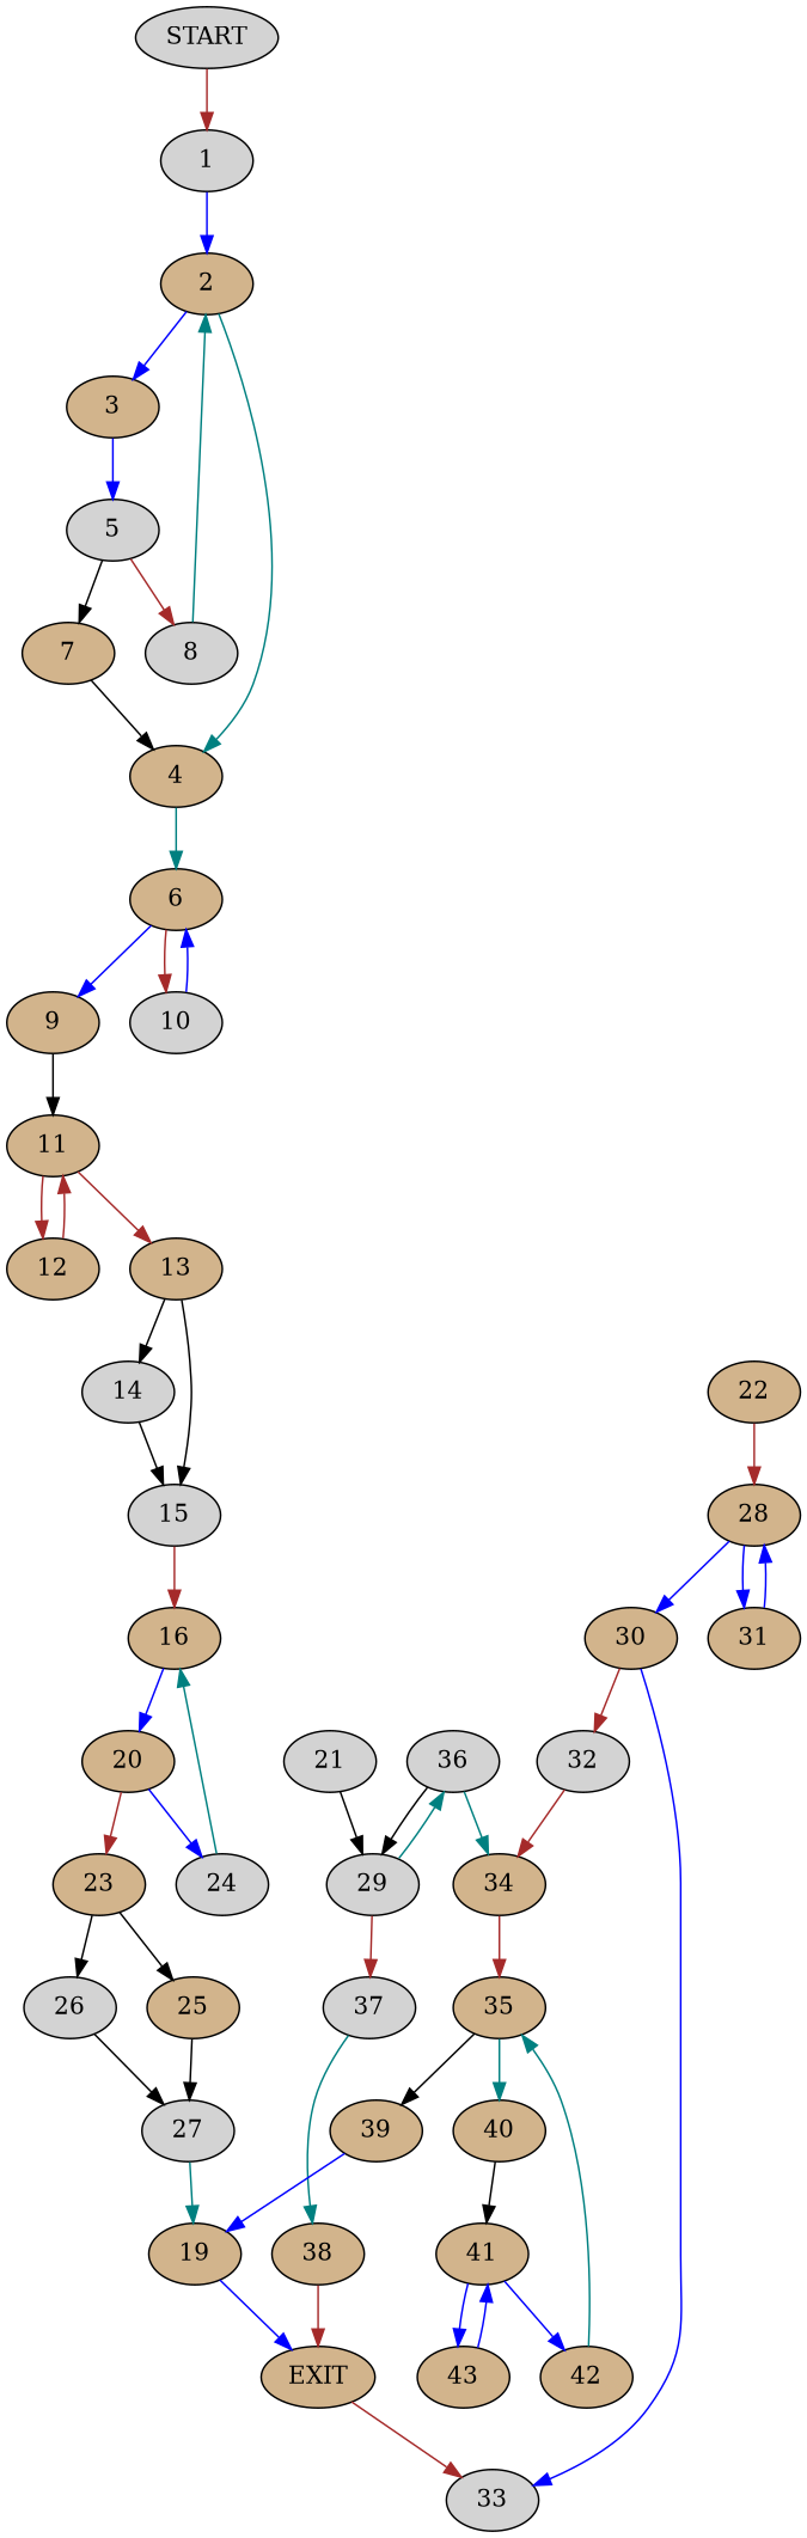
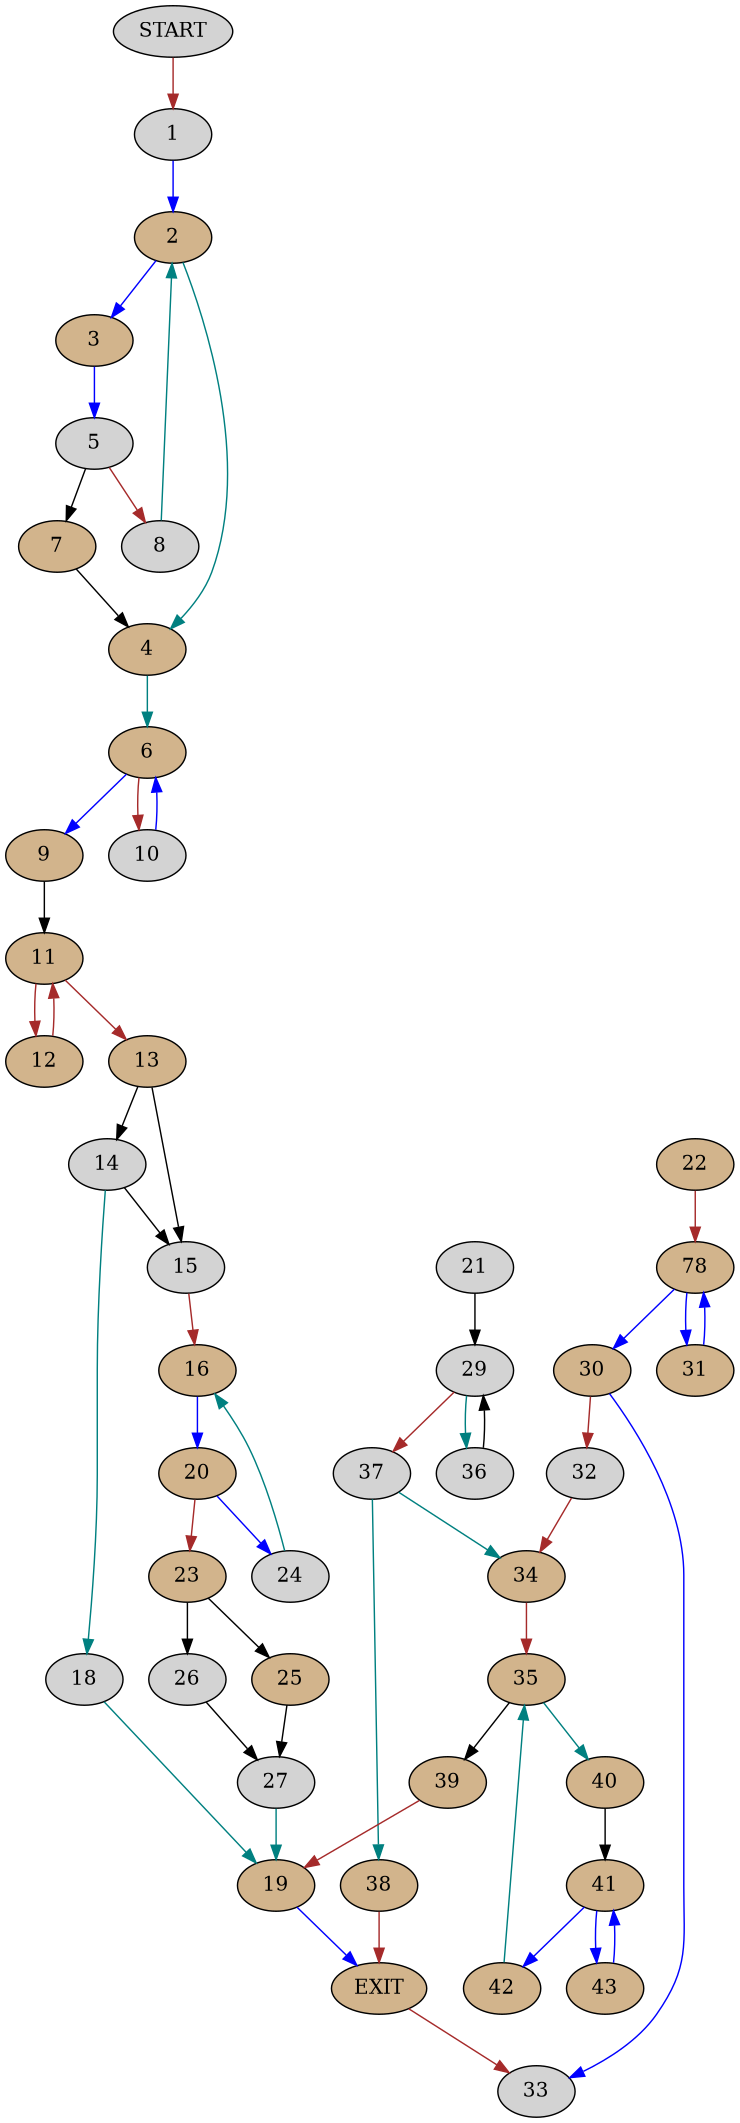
  digraph {
    fontname="DejaVu Serif"
    node [fillcolor=tan fontname="DejaVu Serif" style=filled]
    edge [color=blue fontname="DejaVu Serif"]
    n1 [fillcolor=lightgrey label=START]
    1 [fillcolor=lightgrey]
    2
    n4 [label=EXIT]
    33 [fillcolor=lightgrey]
    3
    4
    5 [fillcolor=lightgrey]
    6
    7
    8 [fillcolor=lightgrey]
    9
    10 [fillcolor=lightgrey]
    11
    12
    13
    14 [fillcolor=lightgrey]
    15 [fillcolor=lightgrey]
+   18 [fillcolor=lightgrey]
    16
    19
    20
    23
    24 [fillcolor=lightgrey]
    21 [fillcolor=lightgrey]
    29 [fillcolor=lightgrey]
    22
-   28
+   28 [label=78]
    25
    26 [fillcolor=lightgrey]
    36 [fillcolor=lightgrey]
    37 [fillcolor=lightgrey]
    30
    31
    27 [fillcolor=lightgrey]
    32 [fillcolor=lightgrey]
    34
    38
    35
    39
    40
    41
    42
    43
    n1 -> 1 [color=brown]
    1 -> 2
    2 -> 3
    2 -> 4 [color=teal]
    n4 -> 33 [color=brown]
    3 -> 5
    4 -> 6 [color=teal]
    5 -> 7 [color=black]
    5 -> 8 [color=brown]
    6 -> 9
    6 -> 10 [color=brown]
    7 -> 4 [color=black]
    8 -> 2 [color=teal]
    9 -> 11 [color=black]
    10 -> 6
    11 -> 12 [color=brown]
    11 -> 13 [color=brown]
    12 -> 11 [color=brown]
    13 -> 14 [color=black]
    13 -> 15 [color=black]
    14 -> 15 [color=black]
+   14 -> 18 [color=teal]
    15 -> 16 [color=brown]
+   18 -> 19 [color=teal]
    16 -> 20
    19 -> n4
    20 -> 23 [color=brown]
    20 -> 24
    23 -> 25 [color=black]
    23 -> 26 [color=black]
    24 -> 16 [color=teal]
    21 -> 29 [color=black]
    29 -> 36 [color=teal]
    29 -> 37 [color=brown]
    22 -> 28 [color=brown]
    28 -> 30
    28 -> 31
    25 -> 27 [color=black]
    26 -> 27 [color=black]
    36 -> 29 [color=black]
-   36 -> 34 [color=teal]
+   37 -> 34 [color=teal]
    37 -> 38 [color=teal]
    30 -> 33
    30 -> 32 [color=brown]
    31 -> 28
    27 -> 19 [color=teal]
    32 -> 34 [color=brown]
    34 -> 35 [color=brown]
    38 -> n4 [color=brown]
    35 -> 39 [color=black]
    35 -> 40 [color=teal]
-   39 -> 19
+   39 -> 19 [color=brown]
    40 -> 41 [color=black]
    41 -> 42
    41 -> 43
    42 -> 35 [color=teal]
    43 -> 41
  }
